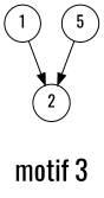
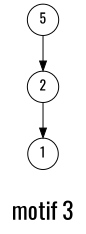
  digraph {
    fontname=Oswald
    fontsize=24
    label="\nmotif 3\n"
    splines=false
    node [fontname=Oswald shape=ellipse]
    edge [fontname=Oswald]
    1 [height=0.3 width=0.3]
    2 [height=0.3 width=0.3]
    n3 [height=0.3 label=5 width=0.3]
-   1 -> 2
+   2 -> 1
    n3 -> 2
  }
